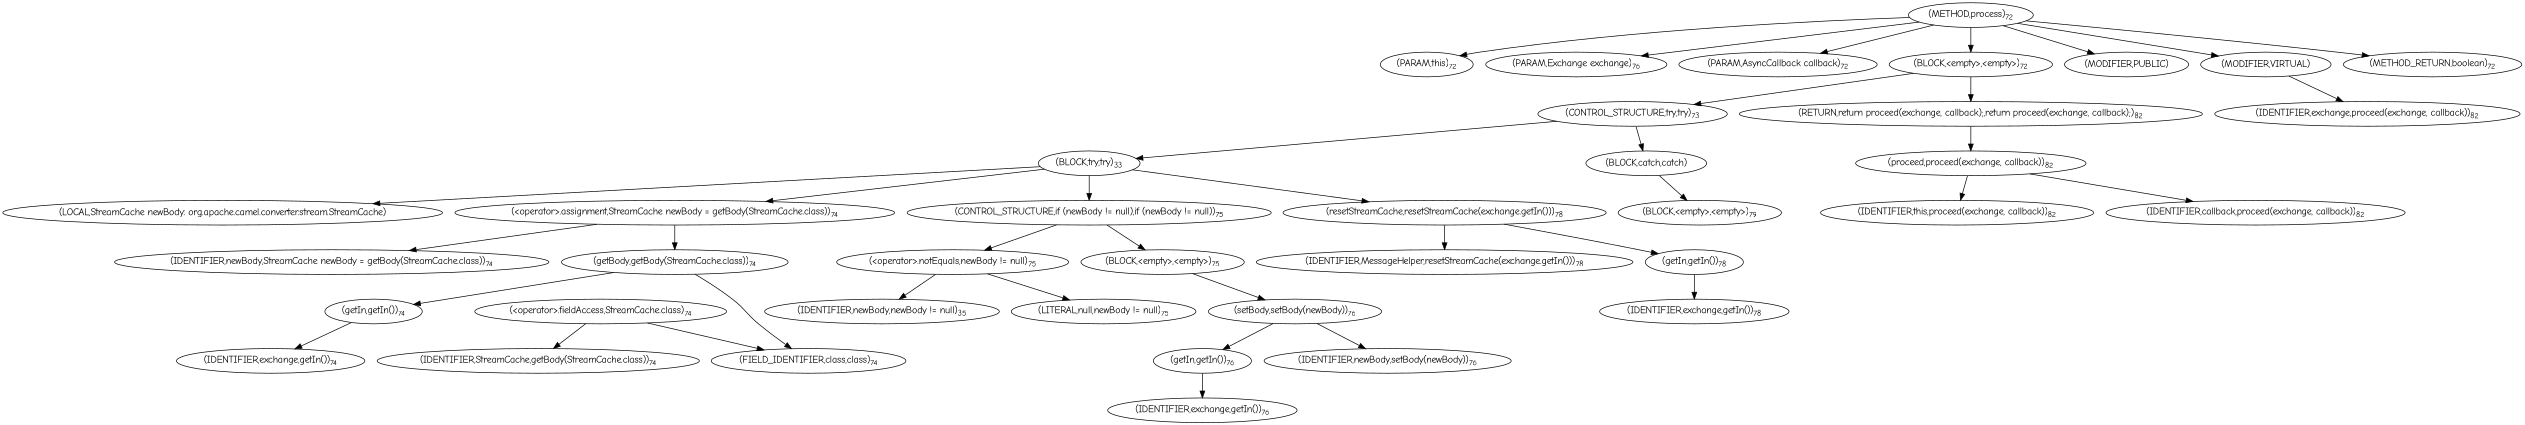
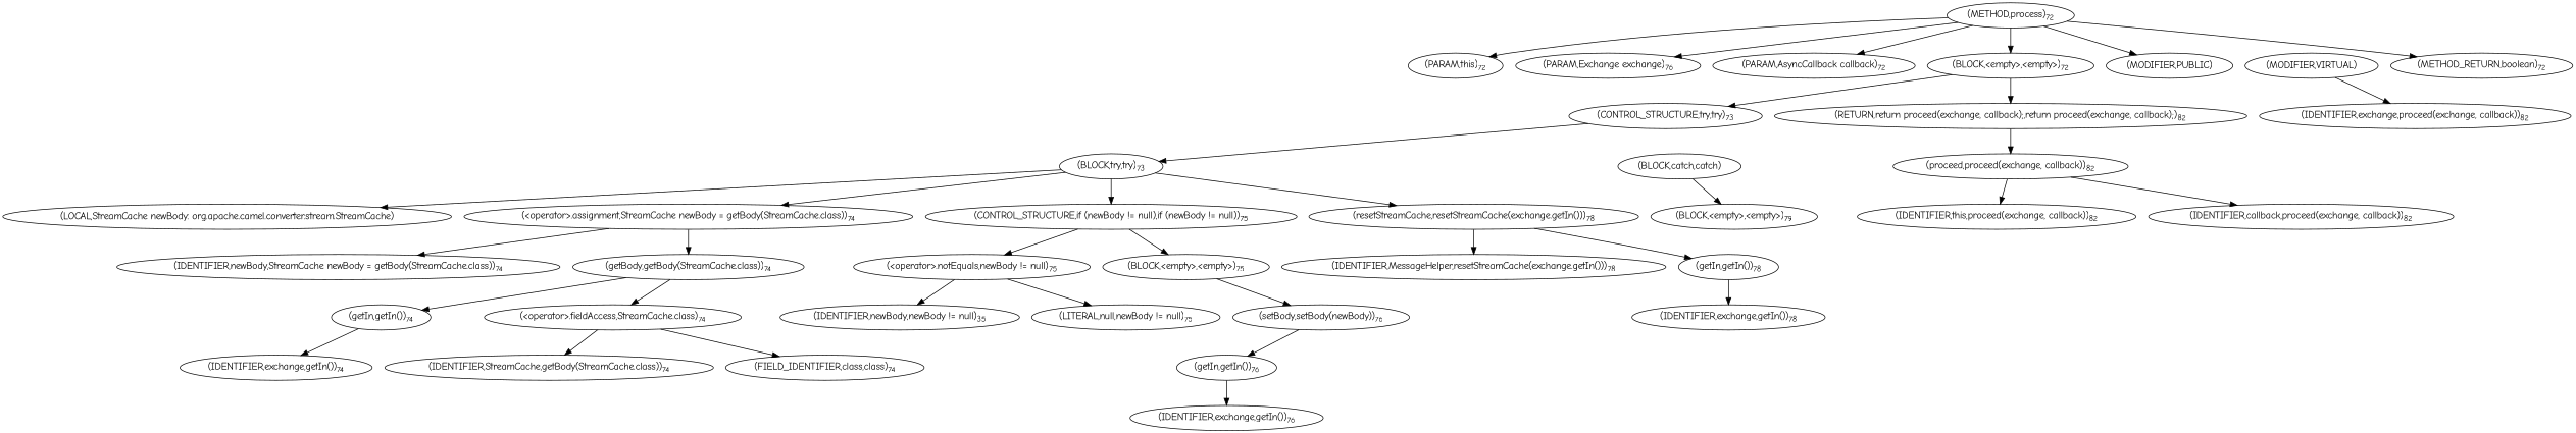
  digraph {
    fontname="Comic Neue"
    node [fontname="Comic Neue"]
    edge [fontname="Comic Neue"]
    n1 [label=<(METHOD,process)<SUB>72</SUB>>]
    n2 [label=<(PARAM,this)<SUB>72</SUB>>]
    n3 [label=<(PARAM,Exchange exchange)<SUB>76</SUB>>]
    n4 [label=<(PARAM,AsyncCallback callback)<SUB>72</SUB>>]
    n5 [label=<(BLOCK,&lt;empty&gt;,&lt;empty&gt;)<SUB>72</SUB>>]
    n6 [label=<(MODIFIER,PUBLIC)>]
    n7 [label=<(MODIFIER,VIRTUAL)>]
    n8 [label=<(METHOD_RETURN,boolean)<SUB>72</SUB>>]
    n9 [label=<(CONTROL_STRUCTURE,try,try)<SUB>73</SUB>>]
    n10 [label=<(RETURN,return proceed(exchange, callback);,return proceed(exchange, callback);)<SUB>82</SUB>>]
    n11 [label=<(IDENTIFIER,exchange,proceed(exchange, callback))<SUB>82</SUB>>]
-   n12 [label=<(BLOCK,try,try)<SUB>33</SUB>>]
+   n12 [label=<(BLOCK,try,try)<SUB>73</SUB>>]
    n13 [label=<(BLOCK,catch,catch)>]
    n14 [label=<(proceed,proceed(exchange, callback))<SUB>82</SUB>>]
    n15 [label=<(LOCAL,StreamCache newBody: org.apache.camel.converter.stream.StreamCache)>]
    n16 [label=<(&lt;operator&gt;.assignment,StreamCache newBody = getBody(StreamCache.class))<SUB>74</SUB>>]
    n17 [label=<(CONTROL_STRUCTURE,if (newBody != null),if (newBody != null))<SUB>75</SUB>>]
    n18 [label=<(resetStreamCache,resetStreamCache(exchange.getIn()))<SUB>78</SUB>>]
    n19 [label=<(BLOCK,&lt;empty&gt;,&lt;empty&gt;)<SUB>79</SUB>>]
    n20 [label=<(IDENTIFIER,newBody,StreamCache newBody = getBody(StreamCache.class))<SUB>74</SUB>>]
    n21 [label=<(getBody,getBody(StreamCache.class))<SUB>74</SUB>>]
    n22 [label=<(&lt;operator&gt;.notEquals,newBody != null)<SUB>75</SUB>>]
    n23 [label=<(BLOCK,&lt;empty&gt;,&lt;empty&gt;)<SUB>75</SUB>>]
    n24 [label=<(IDENTIFIER,MessageHelper,resetStreamCache(exchange.getIn()))<SUB>78</SUB>>]
    n25 [label=<(getIn,getIn())<SUB>78</SUB>>]
    n26 [label=<(getIn,getIn())<SUB>74</SUB>>]
    n27 [label=<(&lt;operator&gt;.fieldAccess,StreamCache.class)<SUB>74</SUB>>]
    n28 [label=<(IDENTIFIER,exchange,getIn())<SUB>74</SUB>>]
    n29 [label=<(IDENTIFIER,StreamCache,getBody(StreamCache.class))<SUB>74</SUB>>]
    n30 [label=<(FIELD_IDENTIFIER,class,class)<SUB>74</SUB>>]
    n31 [label=<(IDENTIFIER,newBody,newBody != null)<SUB>35</SUB>>]
    n32 [label=<(LITERAL,null,newBody != null)<SUB>75</SUB>>]
    n33 [label=<(setBody,setBody(newBody))<SUB>76</SUB>>]
    n34 [label=<(getIn,getIn())<SUB>76</SUB>>]
-   n35 [label=<(IDENTIFIER,newBody,setBody(newBody))<SUB>76</SUB>>]
    n36 [label=<(IDENTIFIER,exchange,getIn())<SUB>76</SUB>>]
    n37 [label=<(IDENTIFIER,exchange,getIn())<SUB>78</SUB>>]
    n38 [label=<(IDENTIFIER,this,proceed(exchange, callback))<SUB>82</SUB>>]
    n39 [label=<(IDENTIFIER,callback,proceed(exchange, callback))<SUB>82</SUB>>]
    n1 -> n2
    n1 -> n3
    n1 -> n4
    n1 -> n5
    n1 -> n6
-   n1 -> n7
    n1 -> n8
    n5 -> n9
    n5 -> n10
    n7 -> n11
    n9 -> n12
-   n9 -> n13
    n10 -> n14
    n12 -> n15
    n12 -> n16
    n12 -> n17
    n12 -> n18
    n13 -> n19
    n14 -> n38
    n14 -> n39
    n16 -> n20
    n16 -> n21
    n17 -> n22
    n17 -> n23
    n18 -> n24
    n18 -> n25
    n21 -> n26
-   n21 -> n30
+   n21 -> n27
    n22 -> n31
    n22 -> n32
    n23 -> n33
    n25 -> n37
    n26 -> n28
    n27 -> n29
    n27 -> n30
    n33 -> n34
-   n33 -> n35
    n34 -> n36
  }
